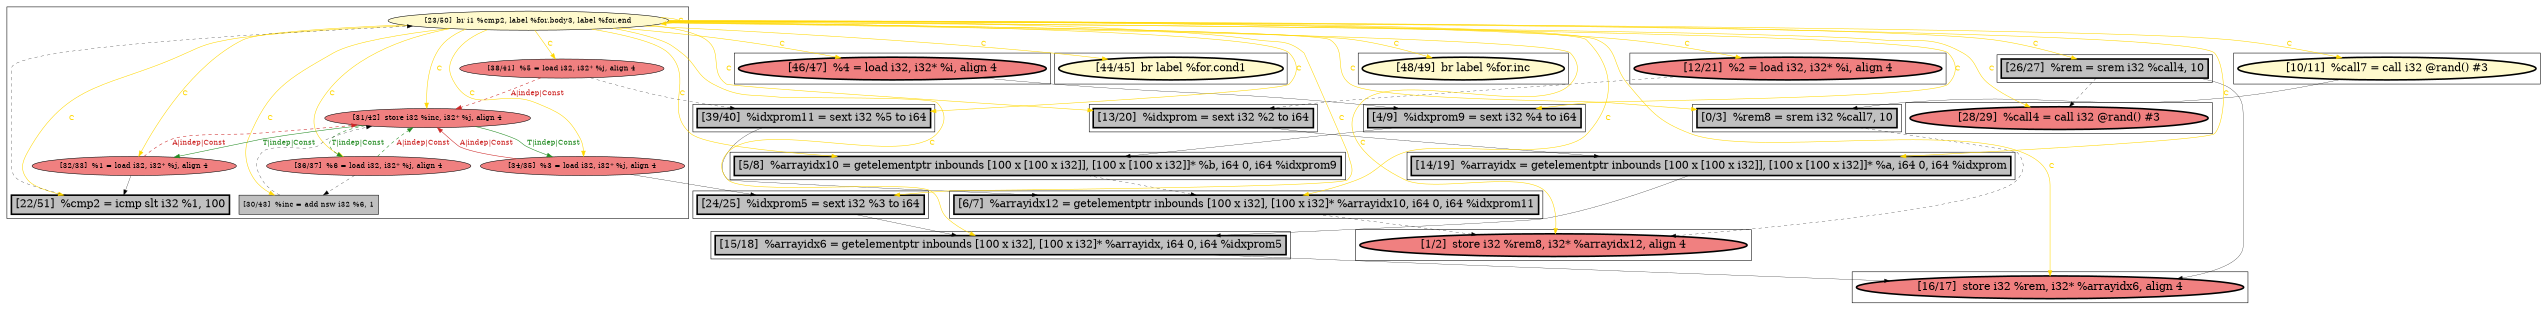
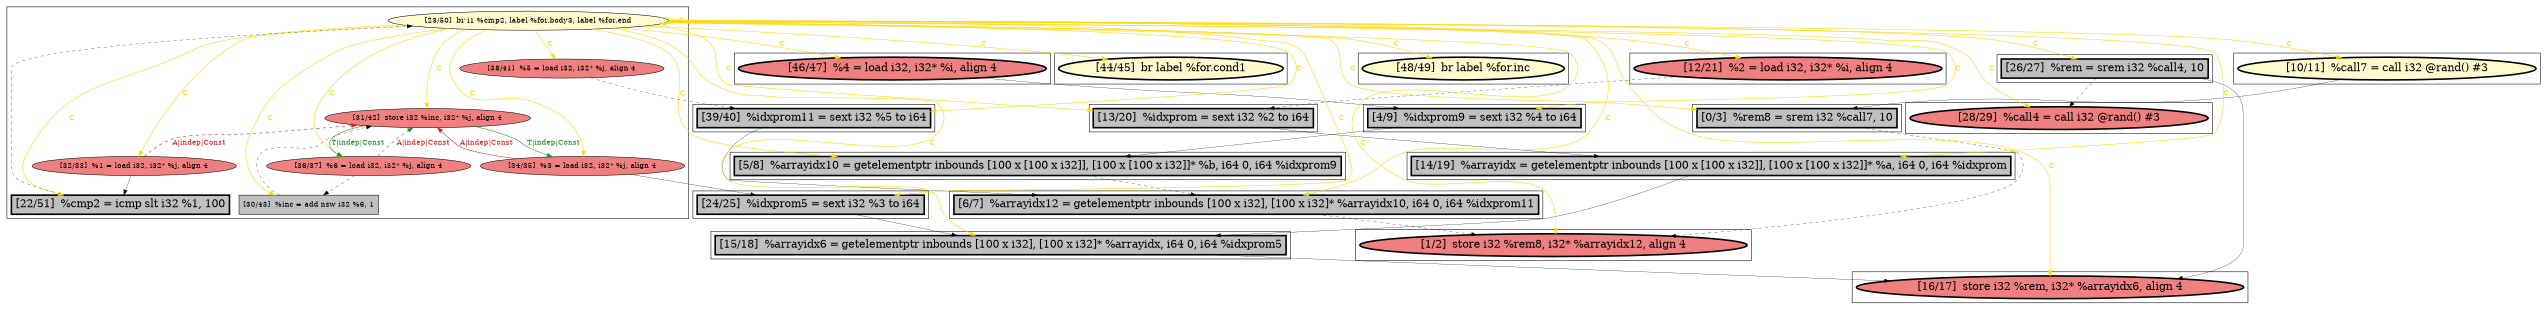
  digraph {
    node [fillcolor=grey fontsize=20 penwidth=3.0 shape=ellipse style=filled]
    edge [color=gold fontcolor=gold penwidth=1.0 style=solid]
    n1 [label="[5/8]  %arrayidx10 = getelementptr inbounds [100 x [100 x i32]], [100 x [100 x i32]]* %b, i64 0, i64 %idxprom9" shape=rectangle]
    n2 [label="[13/20]  %idxprom = sext i32 %2 to i64" shape=rectangle]
    n3 [label="[15/18]  %arrayidx6 = getelementptr inbounds [100 x i32], [100 x i32]* %arrayidx, i64 0, i64 %idxprom5" shape=rectangle]
    n4 [fillcolor=lightcoral label="[46/47]  %4 = load i32, i32* %i, align 4"]
    n5 [fillcolor=lemonchiffon label="[44/45]  br label %for.cond1"]
    n6 [label="[39/40]  %idxprom11 = sext i32 %5 to i64" shape=rectangle]
    n7 [label="[0/3]  %rem8 = srem i32 %call7, 10" shape=rectangle]
    n8 [label="[24/25]  %idxprom5 = sext i32 %3 to i64" shape=rectangle]
    n9 [fillcolor=lemonchiffon label="[48/49]  br label %for.inc"]
    n10 [fillcolor=lightcoral label="[1/2]  store i32 %rem8, i32* %arrayidx12, align 4"]
    n11 [label="[6/7]  %arrayidx12 = getelementptr inbounds [100 x i32], [100 x i32]* %arrayidx10, i64 0, i64 %idxprom11" shape=rectangle]
    n12 [fillcolor=lightcoral label="[16/17]  store i32 %rem, i32* %arrayidx6, align 4"]
    n13 [fillcolor=lightcoral label="[12/21]  %2 = load i32, i32* %i, align 4"]
    n14 [label="[4/9]  %idxprom9 = sext i32 %4 to i64" shape=rectangle]
    n15 [fillcolor=lightcoral label="[28/29]  %call4 = call i32 @rand() #3"]
    n16 [label="[26/27]  %rem = srem i32 %call4, 10" shape=rectangle]
    n17 [label="[14/19]  %arrayidx = getelementptr inbounds [100 x [100 x i32]], [100 x [100 x i32]]* %a, i64 0, i64 %idxprom" shape=rectangle]
    n18 [fillcolor=lemonchiffon label="[10/11]  %call7 = call i32 @rand() #3"]
    n19 [fillcolor=lemonchiffon label="[23/50]  br i1 %cmp2, label %for.body3, label %for.end" fontsize="" penwidth=""]
    n20 [label="[22/51]  %cmp2 = icmp slt i32 %1, 100" shape=rectangle]
    n21 [fillcolor=lightcoral label="[31/42]  store i32 %inc, i32* %j, align 4" fontsize="" penwidth=""]
    n22 [fillcolor=lightcoral label="[34/35]  %3 = load i32, i32* %j, align 4" fontsize="" penwidth=""]
    n23 [fillcolor=lightcoral label="[32/33]  %1 = load i32, i32* %j, align 4" fontsize="" penwidth=""]
    n24 [fillcolor=lightcoral label="[38/41]  %5 = load i32, i32* %j, align 4" fontsize="" penwidth=""]
    n25 [label="[30/43]  %inc = add nsw i32 %6, 1" shape=rectangle fontsize="" penwidth=""]
    n26 [fillcolor=lightcoral label="[36/37]  %6 = load i32, i32* %j, align 4" fontsize="" penwidth=""]
    subgraph cluster_1 {
      n1
    }
    subgraph cluster_2 {
      n2
    }
    subgraph cluster_3 {
      n3
    }
    subgraph cluster_4 {
      n4
    }
    subgraph cluster_5 {
      n5
    }
    subgraph cluster_6 {
      n6
    }
    subgraph cluster_7 {
      n7
    }
    subgraph cluster_8 {
      n8
    }
    subgraph cluster_9 {
      n9
    }
    subgraph cluster_10 {
      n10
    }
    subgraph cluster_11 {
      n11
    }
    subgraph cluster_12 {
      n12
    }
    subgraph cluster_13 {
      n13
    }
    subgraph cluster_14 {
      n14
    }
    subgraph cluster_15 {
      n15
    }
    subgraph cluster_16 {
      n16
    }
    subgraph cluster_17 {
      n17
    }
    subgraph cluster_18 {
      n18
    }
    subgraph cluster_19 {
      n19
      n20
      n21
      n22
      n23
      n24
      n25
      n26
    }
    n1 -> n11 [color=black fontcolor=black penwidth=0.5 style=dashed]
    n2 -> n17 [color=black fontcolor=black penwidth=0.5]
    n3 -> n12 [color=black fontcolor=black penwidth=0.5]
    n4 -> n14 [color=black fontcolor=black penwidth=0.5]
    n6 -> n11 [color=black fontcolor=black penwidth=0.5]
    n7 -> n10 [color=black fontcolor=black penwidth=0.5 style=dashed]
    n8 -> n3 [color=black fontcolor=black penwidth=0.5]
    n11 -> n10 [color=black fontcolor=black penwidth=0.5 style=dashed]
    n13 -> n2 [color=black fontcolor=black penwidth=0.5 style=dashed]
    n14 -> n1 [color=black fontcolor=black penwidth=0.5]
    n16 -> n12 [color=black fontcolor=black penwidth=0.5]
    n16 -> n15 [color=black fontcolor=black penwidth=0.5 style=dashed]
    n17 -> n3 [color=black fontcolor=black penwidth=0.5]
    n18 -> n7 [color=black fontcolor=black penwidth=0.5]
    n19 -> n1 [label=C]
    n19 -> n2 [label=C]
    n19 -> n3 [label=C]
    n19 -> n4 [label=C]
    n19 -> n5 [label=C]
    n19 -> n6 [label=C]
    n19 -> n7 [label=C]
    n19 -> n8 [label=C]
    n19 -> n9 [label=C]
    n19 -> n10 [label=C]
    n19 -> n11 [label=C]
    n19 -> n12 [label=C]
    n19 -> n13 [label=C]
    n19 -> n14 [label=C]
    n19 -> n15 [label=C]
    n19 -> n16 [label=C]
    n19 -> n17 [label=C]
    n19 -> n18 [label=C]
    n19 -> n19 [label=C]
    n19 -> n20 [label=C]
    n19 -> n21 [label=C]
    n19 -> n22 [label=C]
    n19 -> n23 [label=C]
    n19 -> n24 [label=C]
    n19 -> n25 [label=C]
    n19 -> n26 [label=C]
    n20 -> n19 [color=black fontcolor=black penwidth=0.5 style=dashed]
    n21 -> n22 [color=forestgreen fontcolor=forestgreen label="T|indep|Const"]
-   n21 -> n23 [color=forestgreen fontcolor=forestgreen label="T|indep|Const"]
-   n21 -> n26 [color=forestgreen fontcolor=forestgreen label="T|indep|Const" style=dashed]
+   n21 -> n26 [color=forestgreen fontcolor=forestgreen label="T|indep|Const"]
    n22 -> n8 [color=black fontcolor=black penwidth=0.5]
    n22 -> n21 [color=firebrick3 fontcolor=firebrick3 label="A|indep|Const"]
    n23 -> n20 [color=black fontcolor=black penwidth=0.5]
    n23 -> n21 [color=firebrick3 fontcolor=firebrick3 label="A|indep|Const" style=dashed]
    n24 -> n6 [color=black fontcolor=black penwidth=0.5 style=dashed]
-   n24 -> n21 [color=firebrick3 fontcolor=firebrick3 label="A|indep|Const" style=dashed]
    n25 -> n21 [color=black fontcolor=black penwidth=0.5 style=dashed]
    n26 -> n21 [color=forestgreen fontcolor=firebrick3 label="A|indep|Const" style=dashed]
    n26 -> n25 [color=black fontcolor=black penwidth=0.5 style=dashed]
  }
